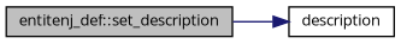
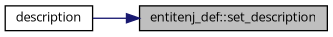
  digraph {
    rankdir=LR
    fontname="Open Sans"
    node [color=black fontname="Open Sans" fontsize=10 shape=record]
    n1 [fillcolor=grey75 fontcolor=black height=0.2 label="entitenj_def::set_description" style=filled width=0.4]
    n2 [height=0.2 label=description width=0.4]
-   n1 -> n2 [color=midnightblue fontname="Open Sans" fontsize=10 labelfontname=FreeSans labelfontsize=10 style=solid]
+   n2 -> n1 [color=midnightblue fontname="Open Sans" fontsize=10 labelfontname=FreeSans labelfontsize=10 style=solid]
  }
